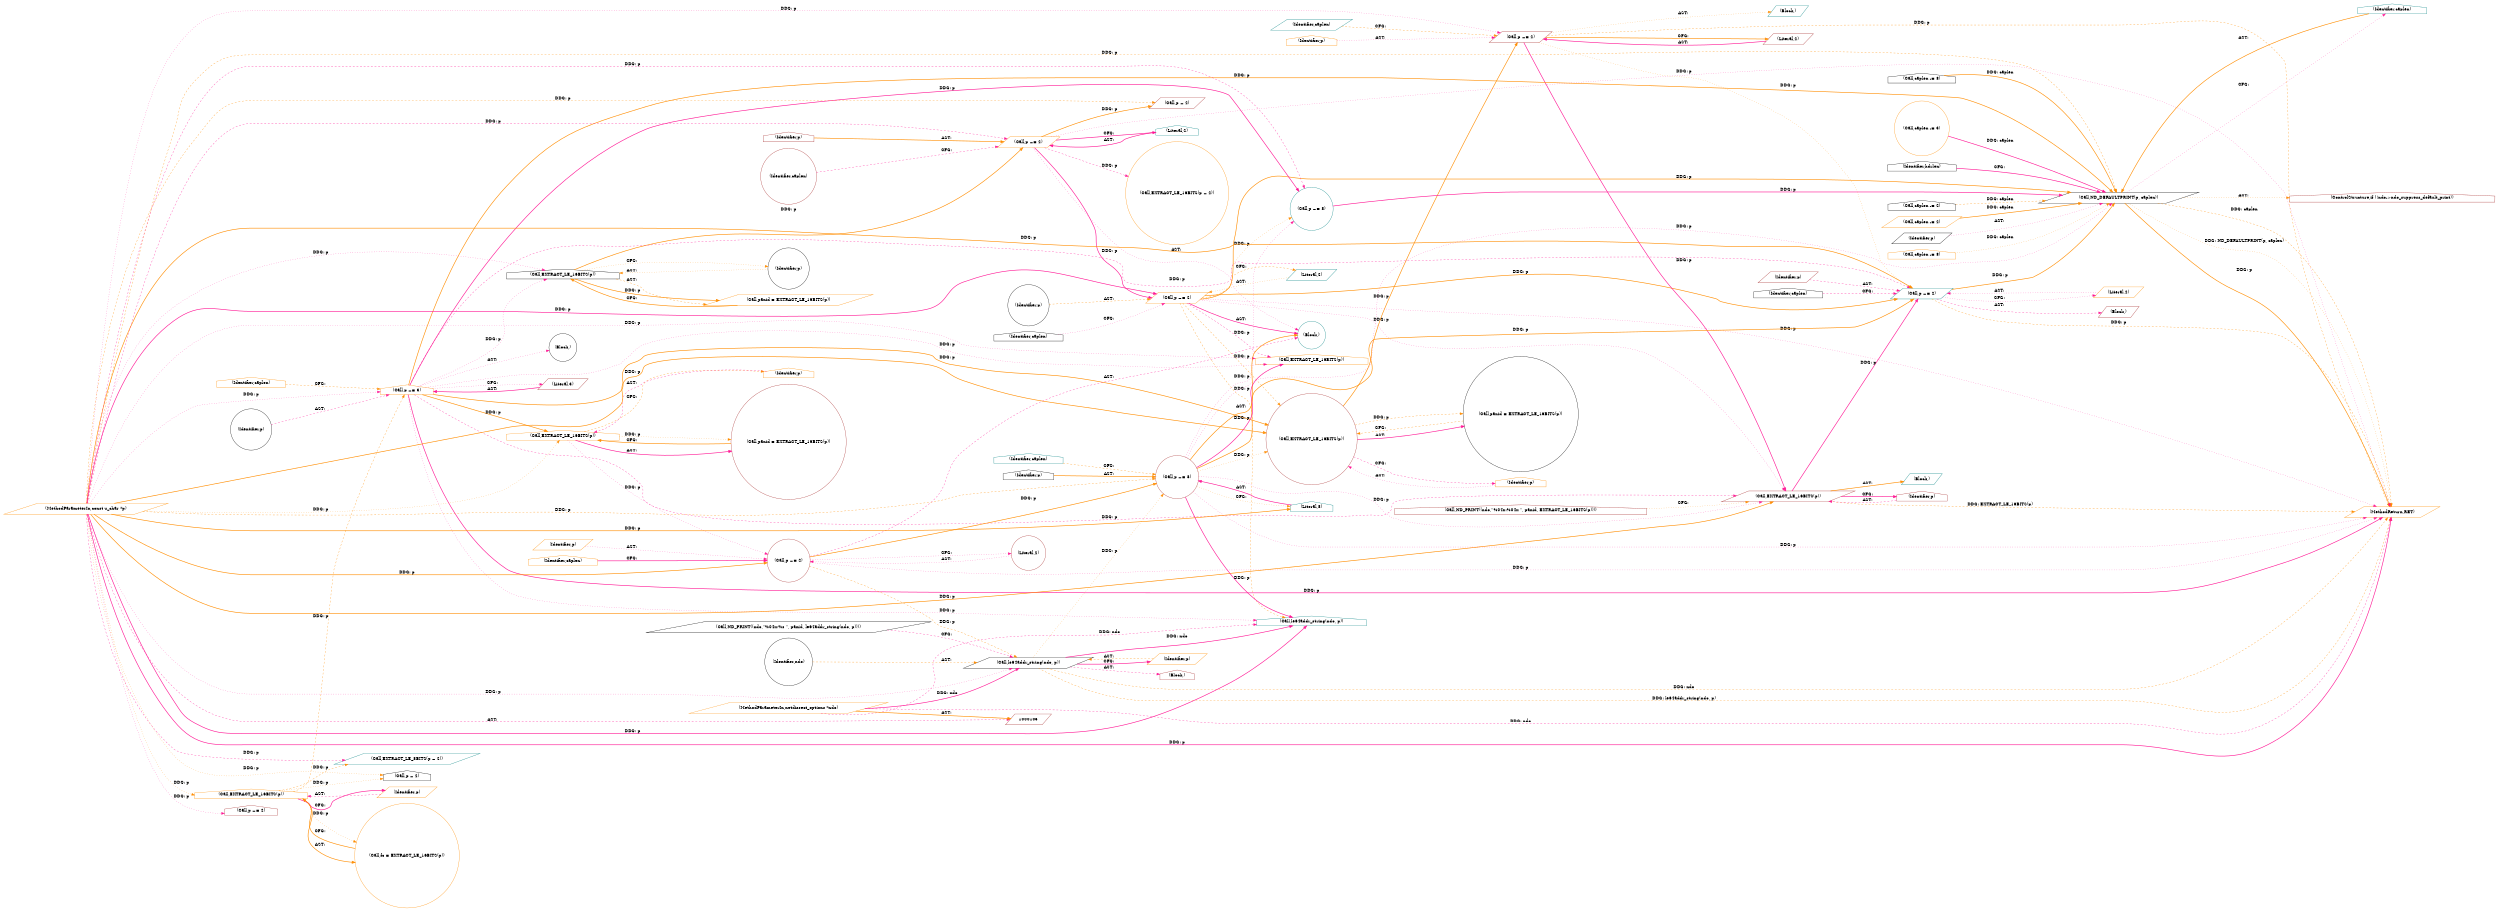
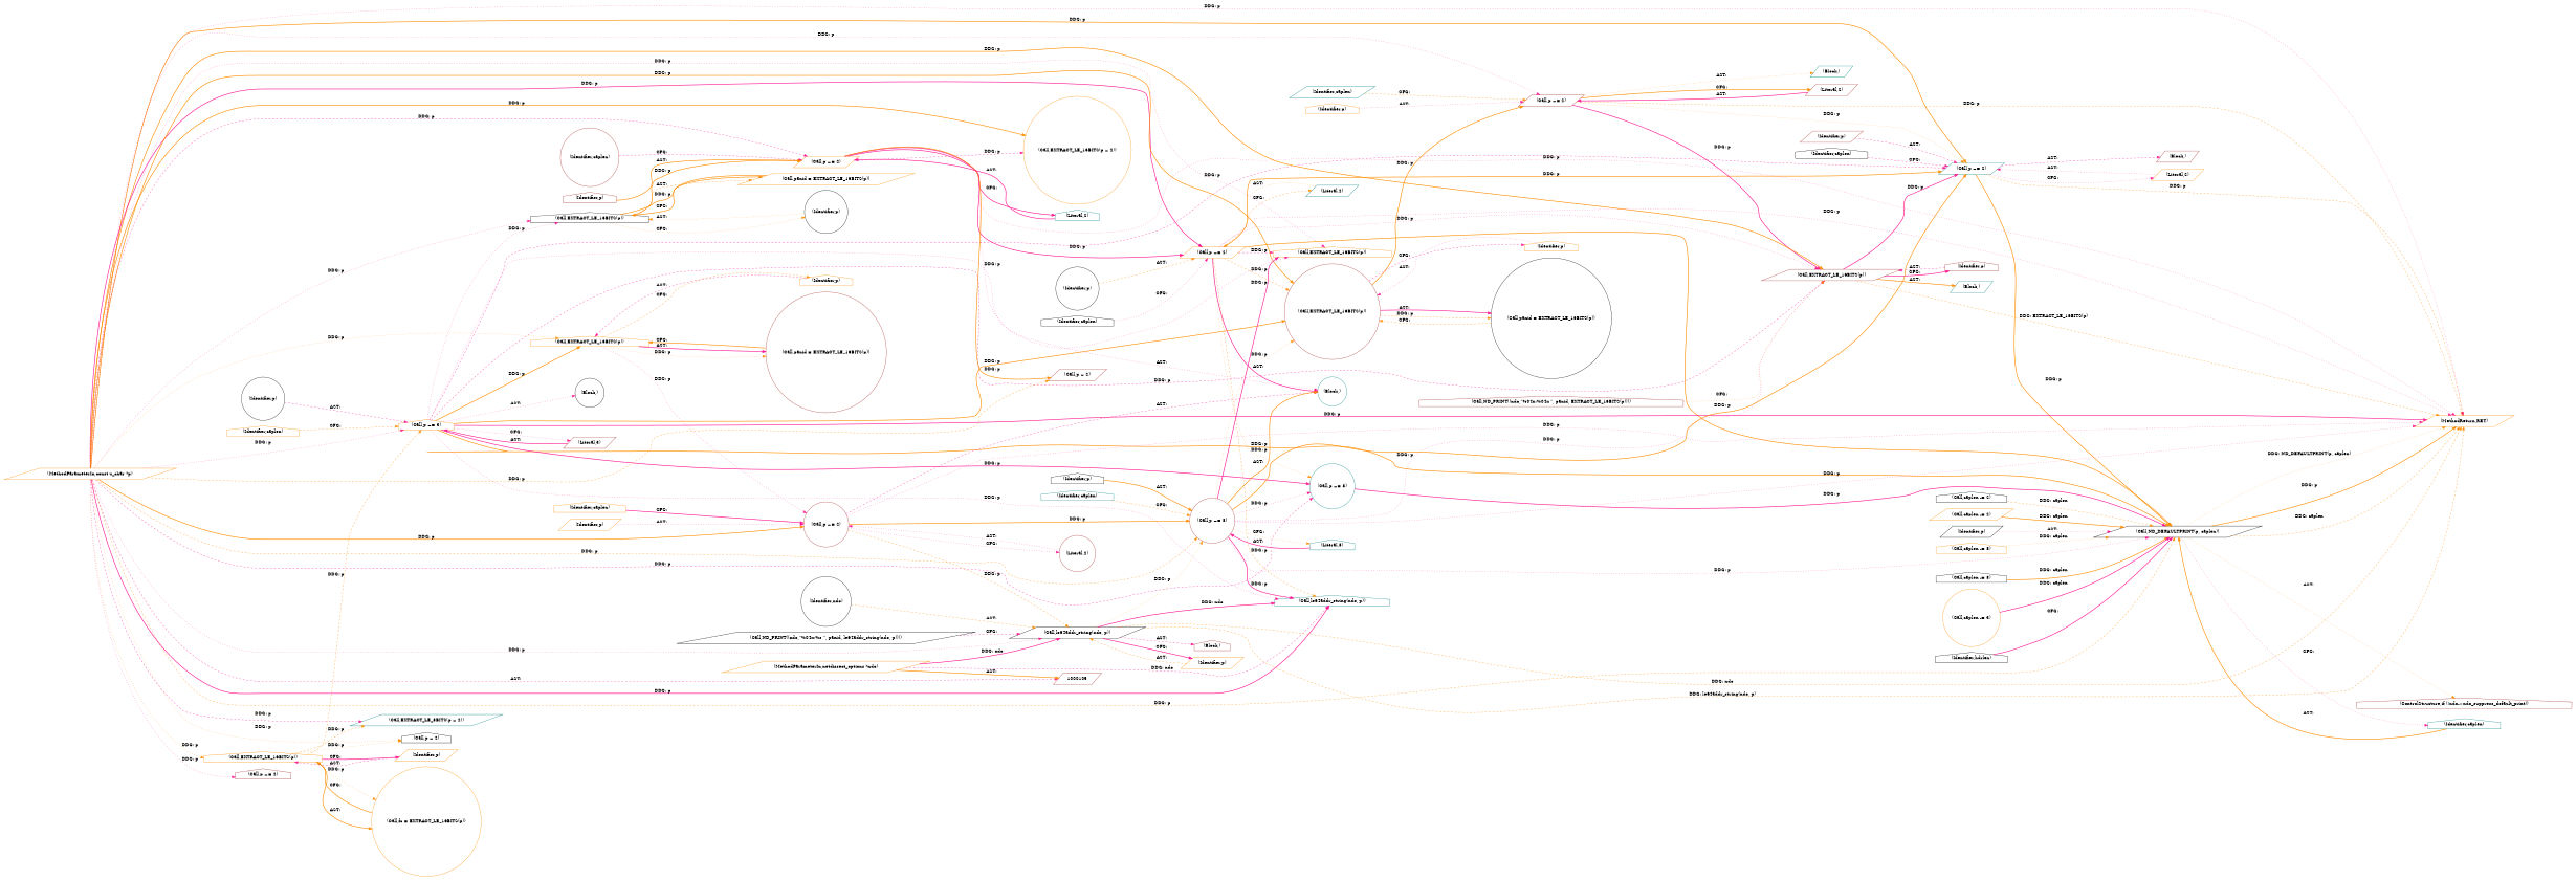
  digraph {
    rankdir=LR
    node [color=darkorange shape=parallelogram]
    edge [color=deeppink style=bold]
    n1 [color=brown label="(Call,EXTRACT_LE_16BITS(p))"]
    n2 [color=teal label="(Call,p += 2)"]
    n3 [label="(MethodReturn,RET)"]
    n4 [color=teal label="(Block,)"]
    n5 [color=brown label="(Identifier,p)" shape=house]
    n6 [color=black label="(Call,ND_DEFAULTPRINT(p, caplen))"]
    n7 [color=brown label="(Block,)"]
    n8 [label="(Literal,2)"]
    n9 [label="(Call,p += 2)"]
    n10 [color=brown label="(Call,EXTRACT_LE_16BITS(p))" shape=circle]
    n11 [color=teal label="(Literal,2)"]
    n12 [color=teal label="(Call,p += 8)" shape=circle]
    n13 [color=teal label="(Block,)" shape=circle]
    n14 [color=teal label="(Call,le64addr_string(ndo, p))" shape=house]
    n15 [label="(Call,EXTRACT_LE_16BITS(p))" shape=house]
    n16 [color=brown label="(Call,p += 2)"]
    n17 [color=black label="(Call,panid = EXTRACT_LE_16BITS(p))" shape=circle]
    n18 [label="(Identifier,p)" shape=house]
    n19 [color=teal label="(Identifier,caplen)" shape=house]
    n20 [color=brown label="(ControlStructure,if (!ndo->ndo_suppress_default_print))" shape=house]
    n21 [label="(Call,p += 2)"]
    n22 [color=teal label="(Literal,2)" shape=house]
    n23 [color=brown label="(Call,p + 2)"]
    n24 [label="(Call,EXTRACT_LE_16BITS(p + 2))" shape=circle]
    n25 [color=black label="(Call,EXTRACT_LE_16BITS(p))" shape=house]
    n26 [label="(Call,panid = EXTRACT_LE_16BITS(p))"]
    n27 [color=black label="(Identifier,p)" shape=circle]
    n28 [label="(Call,p += 3)" shape=house]
    n29 [label="(Call,EXTRACT_LE_16BITS(p))" shape=house]
    n30 [color=brown label="(Literal,3)"]
    n31 [color=black label="(Block,)" shape=circle]
    n32 [color=brown label="(Call,p += 2)" shape=circle]
    n33 [color=brown label="(Call,panid = EXTRACT_LE_16BITS(p))" shape=circle]
    n34 [label="(Identifier,p)" shape=house]
    n35 [label="(MethodParameterIn,const u_char *p)"]
    n36 [label="(Call,EXTRACT_LE_16BITS(p))" shape=house]
    n37 [color=brown label="(Call,p += 8)" shape=circle]
    n38 [color=black label="(Call,le64addr_string(ndo, p))"]
    n39 [color=teal label="(Call,EXTRACT_LE_8BITS(p + 2))"]
    n40 [color=brown label="(Call,p += 2)" shape=house]
    n41 [color=black label="(Call,p + 2)" shape=house]
    1000105 [color=brown]
    n43 [label="(Call,fc = EXTRACT_LE_16BITS(p))" shape=circle]
    n44 [label="(Identifier,p)"]
    n45 [color=teal label="(Literal,8)" shape=house]
    n46 [color=brown label="(Literal,2)" shape=circle]
    n47 [color=brown label="(Block,)" shape=house]
    n48 [label="(Identifier,p)"]
    n49 [color=teal label="(Block,)"]
    n50 [color=brown label="(Literal,2)"]
    n51 [label="(MethodParameterIn,netdissect_options *ndo)"]
    n52 [color=teal label="(Identifier,caplen)"]
    n53 [color=black label="(Identifier,caplen)" shape=house]
    n54 [color=black label="(Identifier,p)" shape=circle]
    n55 [label="(Identifier,p)"]
    n56 [label="(Identifier,caplen)" shape=house]
    n57 [color=brown label="(Identifier,caplen)" shape=circle]
    n58 [color=black label="(Identifier,p)" shape=circle]
    n59 [color=black label="(Identifier,ndo)" shape=circle]
    n60 [label="(Identifier,p)" shape=house]
    n61 [color=brown label="(Call,ND_PRINT((ndo,\"%04x:%04x \", panid, EXTRACT_LE_16BITS(p))))" shape=house]
    n62 [color=black label="(Call,caplen -= 2)" shape=house]
    n63 [color=black label="(Call,ND_PRINT((ndo,\"%04x:%s \", panid, le64addr_string(ndo, p))))"]
    n64 [label="(Call,caplen -= 2)"]
    n65 [color=black label="(Identifier,p)"]
    n66 [label="(Call,caplen -= 8)" shape=house]
    n67 [color=brown label="(Identifier,p)"]
    n68 [label="(Identifier,caplen)" shape=house]
    n69 [color=brown label="(Identifier,p)" shape=house]
    n70 [color=black label="(Call,caplen -= 8)" shape=house]
    n71 [color=black label="(Identifier,p)" shape=house]
    n72 [color=black label="(Identifier,caplen)" shape=house]
    n73 [label="(Call,caplen -= 3)" shape=circle]
    n74 [color=black label="(Identifier,hdrlen)" shape=house]
    n75 [color=teal label="(Identifier,caplen)" shape=house]
    n1 -> n2 [label="DDG: p"]
    n1 -> n3 [color=darkorange label="DDG: EXTRACT_LE_16BITS(p)" style=dashed]
    n1 -> n4 [color=darkorange label="AST: "]
    n1 -> n5 [label="CFG: "]
    n2 -> n3 [color=darkorange label="DDG: p" style=dashed]
    n2 -> n6 [color=darkorange label="DDG: p"]
    n2 -> n7 [label="AST: " style=dashed]
    n2 -> n8 [label="CFG: " style=dotted]
    n5 -> n1 [label="AST: " style=dashed]
    n6 -> n3 [color=darkorange label="DDG: ND_DEFAULTPRINT(p, caplen)" style=dotted]
    n6 -> n3 [color=darkorange label="DDG: p"]
    n6 -> n3 [color=darkorange label="DDG: caplen" style=dashed]
    n6 -> n19 [label="CFG: " style=dotted]
    n6 -> n20 [color=darkorange label="AST: " style=dotted]
    n8 -> n2 [label="AST: " style=dotted]
    n9 -> n1 [label="DDG: p" style=dotted]
    n9 -> n2 [color=darkorange label="DDG: p"]
    n9 -> n3 [label="DDG: p" style=dotted]
    n9 -> n6 [color=darkorange label="DDG: p"]
    n9 -> n10 [color=darkorange label="DDG: p" style=dashed]
    n9 -> n11 [color=darkorange label="CFG: " style=dashed]
    n9 -> n12 [color=darkorange label="DDG: p" style=dotted]
    n9 -> n13 [label="AST: "]
    n9 -> n14 [color=darkorange label="DDG: p" style=dashed]
    n9 -> n15 [label="DDG: p" style=dashed]
    n10 -> n16 [color=darkorange label="DDG: p"]
    n10 -> n17 [label="AST: "]
    n10 -> n17 [color=darkorange label="DDG: p" style=dashed]
    n10 -> n18 [label="CFG: " style=dashed]
    n11 -> n9 [color=darkorange label="AST: " style=dotted]
    n12 -> n6 [label="DDG: p"]
    n16 -> n1 [label="DDG: p"]
    n16 -> n2 [color=darkorange label="DDG: p" style=dotted]
    n16 -> n3 [color=darkorange label="DDG: p" style=dashed]
    n16 -> n49 [color=darkorange label="AST: " style=dotted]
    n16 -> n50 [color=darkorange label="CFG: "]
    n17 -> n10 [color=darkorange label="CFG: " style=dashed]
    n18 -> n10 [label="AST: " style=dotted]
    n19 -> n6 [color=darkorange label="AST: "]
    n21 -> n3 [label="DDG: p" style=dotted]
    n21 -> n9 [label="DDG: p"]
    n21 -> n13 [label="AST: " style=dotted]
    n21 -> n22 [label="CFG: "]
    n21 -> n23 [color=darkorange label="DDG: p"]
    n21 -> n24 [label="DDG: p" style=dashed]
    n22 -> n21 [label="AST: "]
    n25 -> n21 [color=darkorange label="DDG: p"]
    n25 -> n26 [color=darkorange label="AST: " style=dashed]
    n25 -> n26 [color=darkorange label="DDG: p"]
    n25 -> n27 [color=darkorange label="CFG: " style=dotted]
    n26 -> n25 [color=darkorange label="CFG: "]
    n27 -> n25 [color=darkorange label="AST: " style=dotted]
    n28 -> n1 [label="DDG: p" style=dashed]
    n28 -> n2 [label="DDG: p" style=dashed]
    n28 -> n3 [label="DDG: p"]
    n28 -> n6 [color=darkorange label="DDG: p"]
    n28 -> n10 [color=darkorange label="DDG: p"]
    n28 -> n12 [label="DDG: p"]
    n28 -> n14 [label="DDG: p" style=dotted]
    n28 -> n15 [label="DDG: p" style=dotted]
    n28 -> n25 [label="DDG: p" style=dotted]
    n28 -> n29 [color=darkorange label="DDG: p"]
    n28 -> n30 [label="CFG: " style=dotted]
    n28 -> n31 [label="AST: " style=dotted]
    n29 -> n32 [label="DDG: p" style=dotted]
    n29 -> n33 [label="AST: "]
    n29 -> n33 [color=darkorange label="DDG: p" style=dotted]
    n29 -> n34 [color=darkorange label="CFG: " style=dashed]
    n30 -> n28 [label="AST: "]
    n32 -> n3 [label="DDG: p" style=dotted]
    n32 -> n13 [label="AST: " style=dashed]
    n32 -> n37 [color=darkorange label="DDG: p"]
    n32 -> n38 [color=darkorange label="DDG: p" style=dashed]
    n32 -> n46 [label="CFG: " style=dotted]
    n33 -> n29 [color=darkorange label="CFG: "]
    n34 -> n29 [label="AST: " style=dashed]
    n35 -> n1 [color=darkorange label="DDG: p"]
    n35 -> n2 [color=darkorange label="DDG: p"]
-   n35 -> n3 [label="DDG: p"]
+   n35 -> n3 [label="DDG: p" style=dotted]
    n35 -> n6 [color=darkorange label="DDG: p" style=dashed]
    n35 -> n9 [label="DDG: p"]
    n35 -> n10 [color=darkorange label="DDG: p"]
    n35 -> n12 [label="DDG: p" style=dashed]
    n35 -> n14 [label="DDG: p"]
    n35 -> n15 [label="DDG: p" style=dotted]
    n35 -> n16 [label="DDG: p" style=dotted]
    n35 -> n21 [label="DDG: p" style=dashed]
    n35 -> n23 [color=darkorange label="DDG: p" style=dashed]
-   n35 -> n45 [color=darkorange label="DDG: p"]
+   n35 -> n24 [color=darkorange label="DDG: p"]
    n35 -> n25 [label="DDG: p" style=dotted]
    n35 -> n28 [label="DDG: p" style=dotted]
    n35 -> n29 [color=darkorange label="DDG: p" style=dotted]
    n35 -> n32 [color=darkorange label="DDG: p"]
    n35 -> n36 [color=darkorange label="DDG: p" style=dotted]
    n35 -> n37 [color=darkorange label="DDG: p" style=dashed]
    n35 -> n38 [label="DDG: p" style=dotted]
    n35 -> n39 [label="DDG: p" style=dashed]
    n35 -> n40 [label="DDG: p" style=dotted]
    n35 -> n41 [color=darkorange label="DDG: p" style=dotted]
    n35 -> 1000105 [label="AST: " style=dashed]
    n36 -> n28 [color=darkorange label="DDG: p" style=dashed]
    n36 -> n39 [color=darkorange label="DDG: p" style=dashed]
    n36 -> n41 [color=darkorange label="DDG: p" style=dotted]
    n36 -> n43 [color=darkorange label="AST: "]
    n36 -> n43 [color=darkorange label="DDG: p" style=dotted]
    n36 -> n44 [label="CFG: "]
    n37 -> n1 [label="DDG: p" style=dotted]
    n37 -> n2 [color=darkorange label="DDG: p"]
    n37 -> n3 [label="DDG: p" style=dotted]
    n37 -> n6 [label="DDG: p" style=dotted]
    n37 -> n10 [color=darkorange label="DDG: p" style=dotted]
    n37 -> n12 [label="DDG: p" style=dotted]
    n37 -> n13 [color=darkorange label="AST: "]
    n37 -> n14 [label="DDG: p"]
    n37 -> n15 [label="DDG: p"]
    n37 -> n45 [color=darkorange label="CFG: " style=dotted]
    n38 -> n3 [color=darkorange label="DDG: le64addr_string(ndo, p)" style=dashed]
    n38 -> n3 [color=darkorange label="DDG: ndo" style=dashed]
    n38 -> n14 [label="DDG: ndo"]
    n38 -> n37 [color=darkorange label="DDG: p" style=dotted]
    n38 -> n47 [label="AST: " style=dashed]
    n38 -> n48 [label="CFG: "]
    n43 -> n36 [color=darkorange label="CFG: "]
    n44 -> n36 [label="AST: " style=dashed]
    n45 -> n37 [label="AST: "]
    n46 -> n32 [label="AST: " style=dotted]
    n48 -> n38 [color=darkorange label="AST: " style=dashed]
    n50 -> n16 [label="AST: "]
-   n51 -> n3 [label="DDG: ndo" style=dashed]
    n51 -> n14 [label="DDG: ndo" style=dashed]
    n51 -> n38 [label="DDG: ndo"]
    n51 -> 1000105 [color=darkorange label="AST: "]
    n52 -> n16 [color=darkorange label="CFG: " style=dashed]
    n53 -> n9 [label="CFG: " style=dotted]
    n54 -> n28 [label="AST: " style=dashed]
    n55 -> n32 [label="AST: " style=dotted]
    n56 -> n28 [color=darkorange label="CFG: " style=dashed]
    n57 -> n21 [label="CFG: " style=dashed]
    n58 -> n9 [color=darkorange label="AST: " style=dashed]
    n59 -> n38 [color=darkorange label="AST: " style=dashed]
    n60 -> n16 [label="AST: " style=dotted]
    n61 -> n1 [color=darkorange label="CFG: " style=dotted]
    n62 -> n6 [color=darkorange label="DDG: caplen" style=dashed]
    n63 -> n38 [label="CFG: " style=dashed]
    n64 -> n6 [color=darkorange label="DDG: caplen"]
    n65 -> n6 [label="AST: " style=dotted]
    n66 -> n6 [color=darkorange label="DDG: caplen" style=dotted]
    n67 -> n2 [label="AST: " style=dashed]
    n68 -> n32 [label="CFG: "]
    n69 -> n21 [color=darkorange label="AST: "]
    n70 -> n6 [color=darkorange label="DDG: caplen"]
    n71 -> n37 [color=darkorange label="AST: "]
    n72 -> n2 [label="CFG: " style=dashed]
    n73 -> n6 [label="DDG: caplen"]
    n74 -> n6 [label="CFG: "]
    n75 -> n37 [color=darkorange label="CFG: " style=dashed]
  }
